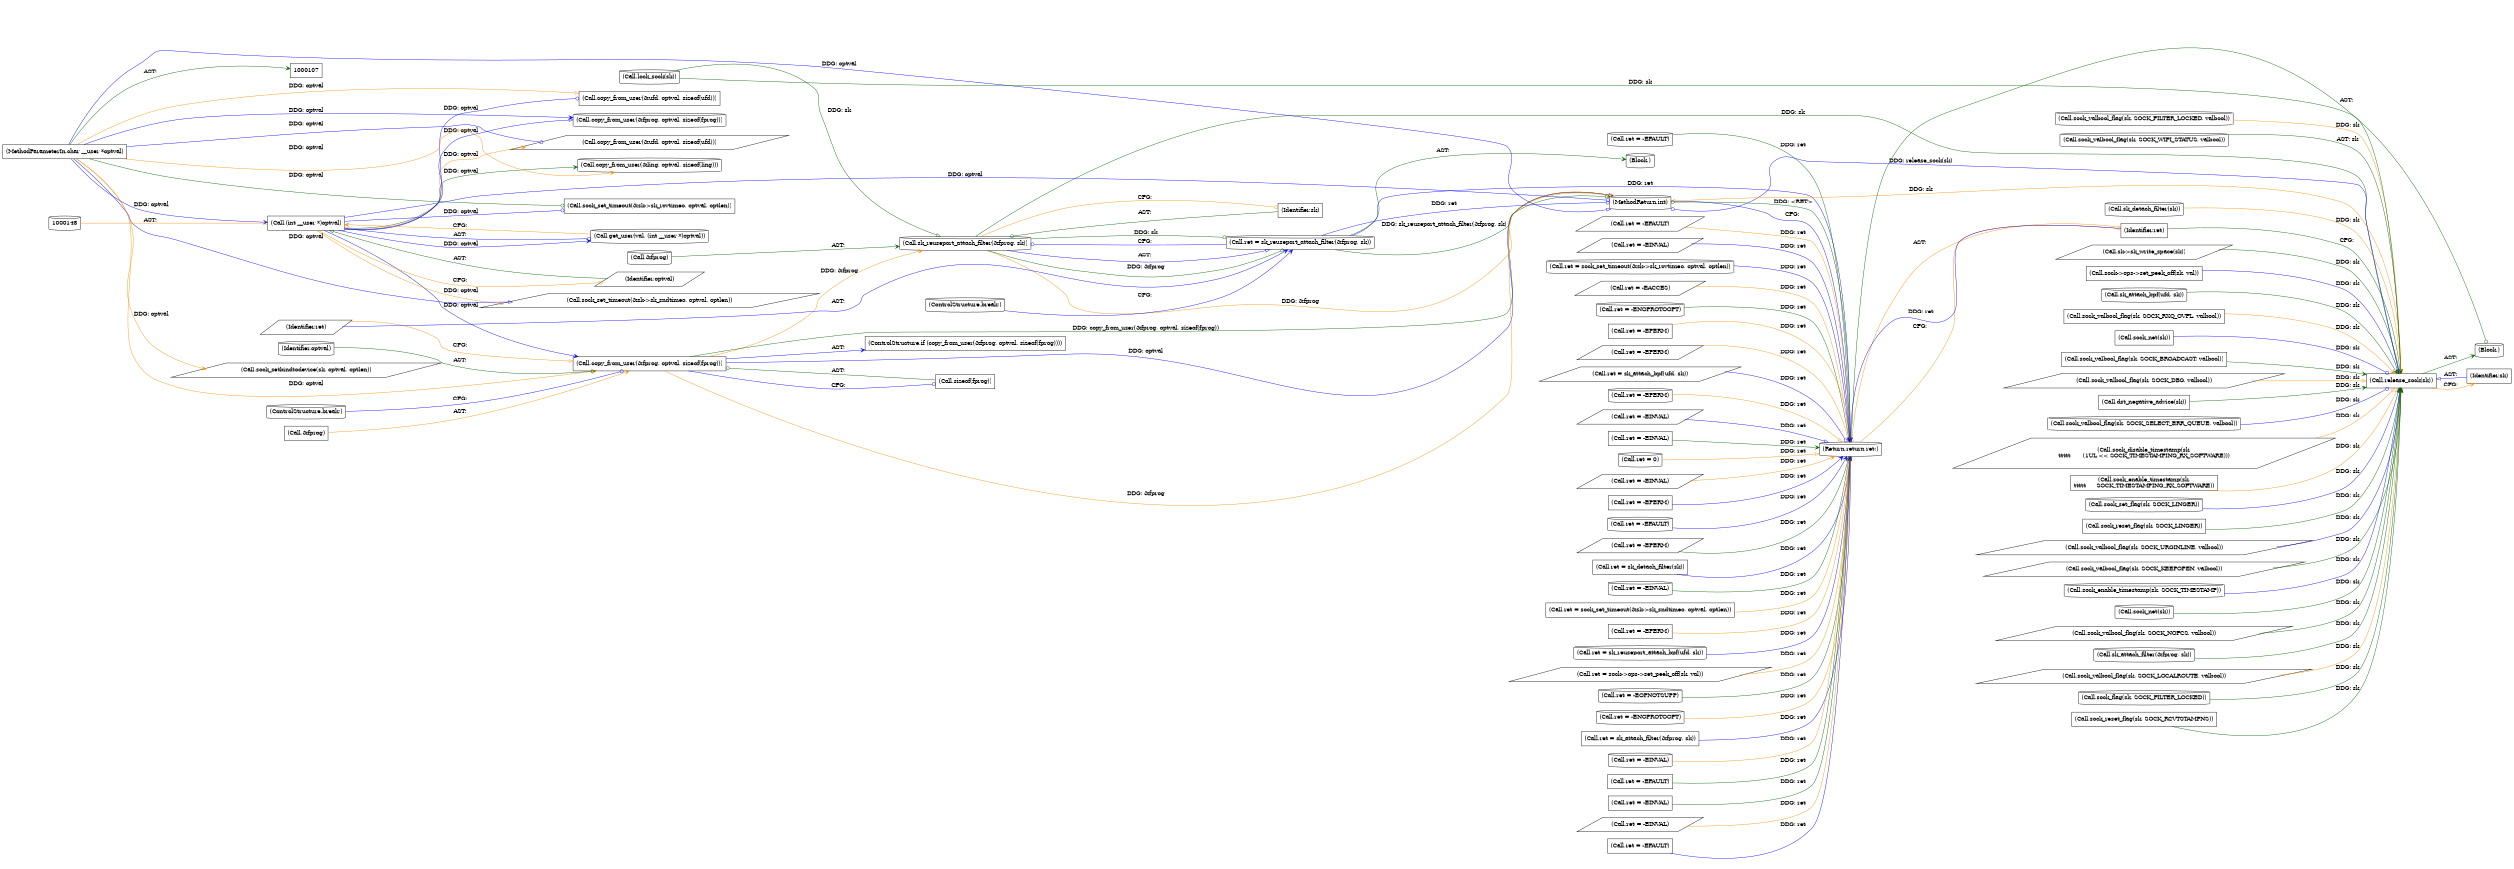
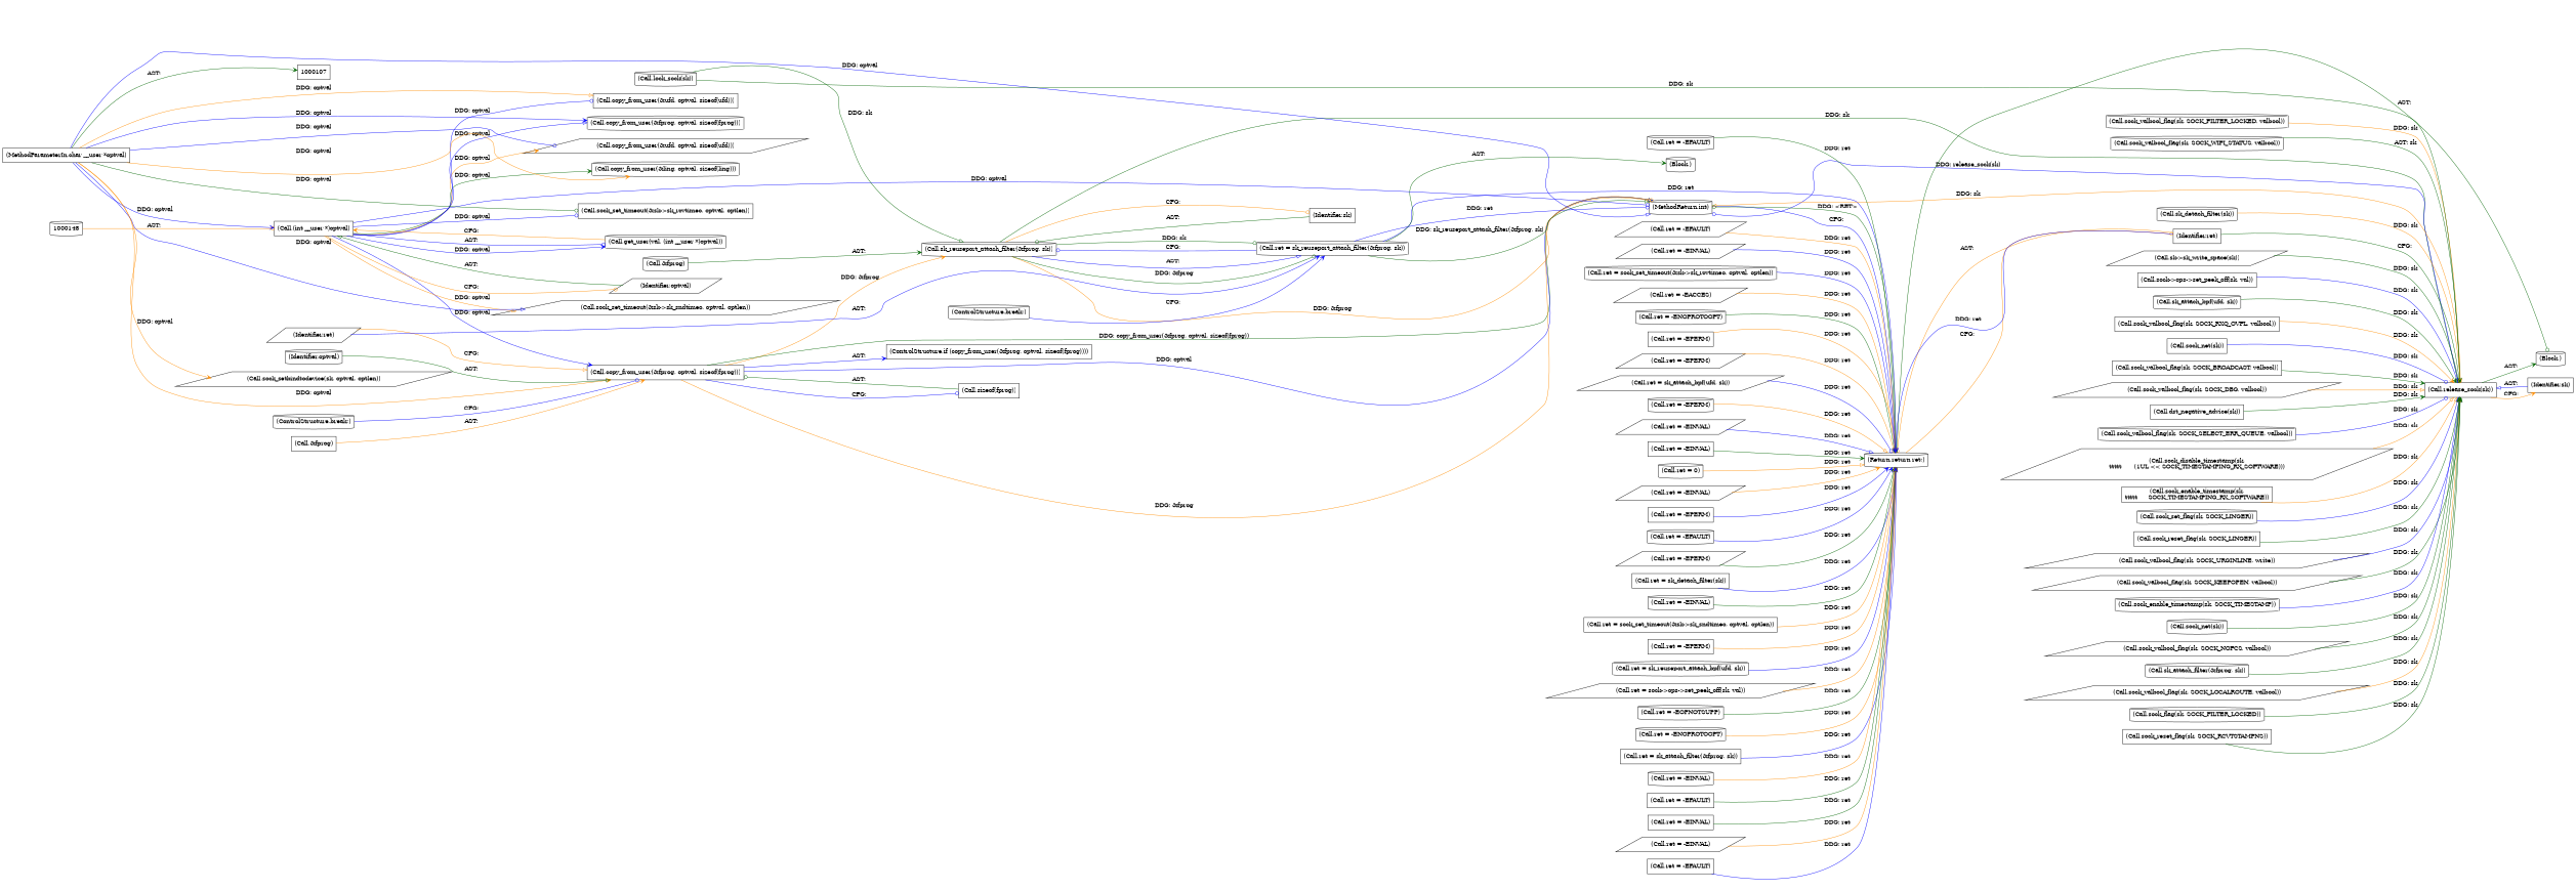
  digraph {
    rankdir=LR
    node [shape=cylinder]
    edge [arrowhead=vee color=blue]
    n1 [label="(Call,copy_from_user(&fprog, optval, sizeof(fprog)))" shape=box]
    n2 [label="(Call,sk_reuseport_attach_filter(&fprog, sk))"]
    n3 [label="(Call,sizeof(fprog))" shape=box]
    n4 [label="(MethodReturn,int)"]
    n5 [label="(ControlStructure,if (copy_from_user(&fprog, optval, sizeof(fprog))))" shape=box]
    n6 [label="(Call,ret = sk_reuseport_attach_filter(&fprog, sk))"]
    n7 [label="(Call,release_sock(sk))" shape=box]
    n8 [label="(Identifier,sk)" shape=box]
    n9 [label="(Return,return ret;)"]
    n10 [label="(Call,(int __user *)optval)" shape=box]
    n11 [label="(Call,copy_from_user(&ufd, optval, sizeof(ufd)))" shape=parallelogram]
    n12 [label="(Call,copy_from_user(&ling, optval, sizeof(ling)))"]
    n13 [label="(Call,copy_from_user(&ufd, optval, sizeof(ufd)))" shape=box]
    n14 [label="(Call,copy_from_user(&fprog, optval, sizeof(fprog)))"]
    n15 [label="(Call,get_user(val, (int __user *)optval))"]
    n16 [label="(Identifier,optval)" shape=parallelogram]
    n17 [label="(Call,sock_set_timeout(&sk->sk_rcvtimeo, optval, optlen))" shape=box]
    n18 [label="(Call,sock_set_timeout(&sk->sk_sndtimeo, optval, optlen))" shape=parallelogram]
    n19 [label="(MethodParameterIn,char __user *optval)" shape=box]
    n20 [label="(Call,sock_setbindtodevice(sk, optval, optlen))" shape=parallelogram]
    1000107 [shape=box]
    n22 [label="(Block,)"]
    n23 [label="(Block,)"]
    n24 [label="(Identifier,sk)" shape=box]
    n25 [label="(Identifier,ret)" shape=box]
    n26 [label="(Call,sock_valbool_flag(sk, SOCK_FILTER_LOCKED, valbool))"]
    n27 [label="(Call,ret = -EACCES)" shape=parallelogram]
    n28 [label="(Call,ret = -ENOPROTOOPT)"]
    n29 [label="(Call,ret = -EPERM)" shape=box]
    n30 [label="(Call,ret = -EPERM)" shape=parallelogram]
    n31 [label="(Call,sock_valbool_flag(sk, SOCK_WIFI_STATUS, valbool))"]
    n32 [label="(Call,lock_sock(sk))"]
    n33 [label="(Call,sk->sk_write_space(sk))" shape=parallelogram]
    n34 [label="(ControlStructure,break;)"]
    n35 [label="(Call,ret = sk_attach_bpf(ufd, sk))" shape=parallelogram]
    n36 [label="(Call,sock->ops->set_peek_off(sk, val))" shape=box]
    n37 [label="(Call,sk_attach_bpf(ufd, sk))"]
    n38 [label="(Call,ret = -EPERM)"]
    n39 [label="(Call,sock_valbool_flag(sk, SOCK_RXQ_OVFL, valbool))" shape=box]
    n40 [label="(Call,ret = -EINVAL)" shape=parallelogram]
    n41 [label="(Call,sock_net(sk))" shape=box]
    n42 [label="(Call,ret = -EINVAL)" shape=box]
    n43 [label="(Call,ret = 0)"]
    n44 [label="(Call,sock_valbool_flag(sk, SOCK_BROADCAST, valbool))" shape=box]
    n45 [label="(Call,&fprog)"]
    n46 [label="(Call,sock_valbool_flag(sk, SOCK_DBG, valbool))" shape=parallelogram]
    n47 [label="(Call,ret = -EINVAL)" shape=parallelogram]
    n48 [label="(Call,ret = -EPERM)" shape=box]
    n49 [label="(Call,dst_negative_advice(sk))" shape=box]
    n50 [label="(Identifier,ret)" shape=parallelogram]
    n51 [label="(Call,sock_valbool_flag(sk, SOCK_SELECT_ERR_QUEUE, valbool))"]
    n52 [label="(Call,sock_disable_timestamp(sk,\n\t\t\t\t\t       (1UL << SOCK_TIMESTAMPING_RX_SOFTWARE)))" shape=parallelogram]
    n53 [label="(Call,ret = -EFAULT)"]
    n54 [label="(Call,sock_enable_timestamp(sk,\n\t\t\t\t\t      SOCK_TIMESTAMPING_RX_SOFTWARE))" shape=box]
    n55 [label="(Call,ret = -EPERM)" shape=parallelogram]
    n56 [label="(Call,ret = sk_detach_filter(sk))" shape=box]
    n57 [label="(Call,sock_set_flag(sk, SOCK_LINGER))"]
    n58 [label="(Call,sock_reset_flag(sk, SOCK_LINGER))" shape=box]
-   n59 [label="(Call,sock_valbool_flag(sk, SOCK_URGINLINE, valbool))" shape=parallelogram]
+   n59 [label="(Call,sock_valbool_flag(sk, SOCK_URGINLINE, write))" shape=parallelogram]
    n60 [label="(Call,sock_valbool_flag(sk, SOCK_KEEPOPEN, valbool))" shape=parallelogram]
    n61 [label="(Call,ret = -EINVAL)"]
    n62 [label="(Call,ret = sock_set_timeout(&sk->sk_sndtimeo, optval, optlen))" shape=box]
    n63 [label="(Call,sock_enable_timestamp(sk, SOCK_TIMESTAMP))"]
    n64 [label="(Call,ret = -EPERM)" shape=box]
    n65 [label="(Call,sock_net(sk))"]
    n66 [label="(Call,sock_valbool_flag(sk, SOCK_NOFCS, valbool))" shape=parallelogram]
    n67 [label="(Call,ret = sk_reuseport_attach_bpf(ufd, sk))"]
    n68 [label="(Call,&fprog)" shape=box]
    n69 [label="(Call,ret = sock->ops->set_peek_off(sk, val))" shape=parallelogram]
    n70 [label="(Call,ret = -EOPNOTSUPP)"]
    n71 [label="(Call,ret = -ENOPROTOOPT)"]
    n72 [label="(Call,ret = sk_attach_filter(&fprog, sk))" shape=box]
    n73 [label="(ControlStructure,break;)"]
    n74 [label="(Call,ret = -EINVAL)"]
    n75 [label="(Call,sk_attach_filter(&fprog, sk))"]
    n76 [label="(Call,ret = -EFAULT)" shape=box]
    n77 [label="(Call,ret = -EINVAL)" shape=box]
    n78 [label="(Call,ret = -EINVAL)" shape=parallelogram]
    n79 [label="(Call,sock_valbool_flag(sk, SOCK_LOCALROUTE, valbool))" shape=parallelogram]
    n80 [label="(Call,ret = -EFAULT)" shape=box]
    n81 [label="(Identifier,optval)"]
    n82 [label="(Call,sock_flag(sk, SOCK_FILTER_LOCKED))"]
    n83 [label="(Call,ret = -EFAULT)"]
    n84 [label="(Call,ret = -EFAULT)" shape=parallelogram]
    n85 [label="(Call,sock_reset_flag(sk, SOCK_RCVTSTAMPNS))" shape=box]
    n86 [label="(Call,ret = -EINVAL)" shape=parallelogram]
    n87 [label="(Call,sk_detach_filter(sk))"]
    n88 [label="(Call,ret = sock_set_timeout(&sk->sk_rcvtimeo, optval, optlen))"]
    1000148
    n1 -> n2 [color=darkorange label="DDG: &fprog"]
    n1 -> n3 [arrowhead=odot label="CFG: "]
    n1 -> n4 [arrowhead=onormal color=darkgreen label="DDG: copy_from_user(&fprog, optval, sizeof(fprog))"]
    n1 -> n4 [arrowhead=onormal label="DDG: optval"]
    n1 -> n4 [arrowhead=odot color=darkorange label="DDG: &fprog"]
    n1 -> n5 [label="AST: "]
    n2 -> n4 [arrowhead=odot color=darkorange label="DDG: &fprog"]
    n2 -> n6 [arrowhead=onormal label="AST: "]
    n2 -> n6 [arrowhead=odot color=darkgreen label="DDG: &fprog"]
    n2 -> n6 [arrowhead=odot color=darkgreen label="DDG: sk"]
    n2 -> n7 [arrowhead=odot color=darkgreen label="DDG: sk"]
    n2 -> n8 [arrowhead=odot color=darkorange label="CFG: "]
    n3 -> n1 [arrowhead=odot color=darkgreen label="AST: "]
    n4 -> n9 [arrowhead=onormal label="CFG: "]
    n6 -> n2 [arrowhead=odot label="CFG: "]
    n6 -> n4 [arrowhead=odot label="DDG: ret"]
    n6 -> n4 [arrowhead=onormal color=darkgreen label="DDG: sk_reuseport_attach_filter(&fprog, sk)"]
    n6 -> n9 [label="DDG: ret"]
    n6 -> n22 [color=darkgreen label="AST: "]
    n7 -> n4 [arrowhead=odot label="DDG: release_sock(sk)"]
    n7 -> n4 [arrowhead=onormal color=darkorange label="DDG: sk"]
    n7 -> n23 [color=darkgreen label="AST: "]
    n7 -> n24 [color=darkorange label="CFG: "]
    n8 -> n2 [arrowhead=odot color=darkgreen label="AST: "]
    n9 -> n4 [arrowhead=odot color=darkgreen label="DDG: <RET>"]
    n9 -> n23 [arrowhead=odot color=darkgreen label="AST: "]
    n9 -> n25 [arrowhead=odot color=darkorange label="CFG: "]
    n10 -> n1 [label="DDG: optval"]
    n10 -> n4 [arrowhead=odot label="DDG: optval"]
    n10 -> n11 [color=darkorange label="DDG: optval"]
    n10 -> n12 [color=darkgreen label="DDG: optval"]
    n10 -> n13 [arrowhead=odot label="DDG: optval"]
    n10 -> n14 [arrowhead=onormal label="DDG: optval"]
    n10 -> n15 [arrowhead=odot label="AST: "]
    n10 -> n15 [label="DDG: optval"]
    n10 -> n16 [arrowhead=odot color=darkorange label="CFG: "]
    n10 -> n17 [arrowhead=odot label="DDG: optval"]
    n10 -> n18 [arrowhead=onormal color=darkorange label="DDG: optval"]
    n15 -> n10 [color=darkorange label="CFG: "]
    n16 -> n10 [arrowhead=onormal color=darkgreen label="AST: "]
    n19 -> n1 [color=darkorange label="DDG: optval"]
    n19 -> n4 [arrowhead=onormal label="DDG: optval"]
    n19 -> n10 [label="DDG: optval"]
    n19 -> n11 [arrowhead=odot label="DDG: optval"]
    n19 -> n12 [color=darkorange label="DDG: optval"]
    n19 -> n13 [arrowhead=onormal color=darkorange label="DDG: optval"]
    n19 -> n14 [label="DDG: optval"]
    n19 -> n17 [arrowhead=odot color=darkgreen label="DDG: optval"]
    n19 -> n18 [arrowhead=onormal label="DDG: optval"]
    n19 -> n20 [color=darkorange label="DDG: optval"]
    n19 -> 1000107 [color=darkgreen label="AST: "]
    n24 -> n7 [arrowhead=onormal label="AST: "]
    n25 -> n7 [arrowhead=odot color=darkgreen label="CFG: "]
    n25 -> n9 [arrowhead=odot color=darkorange label="AST: "]
    n25 -> n9 [label="DDG: ret"]
    n26 -> n7 [color=darkorange label="DDG: sk"]
    n27 -> n9 [arrowhead=onormal color=darkorange label="DDG: ret"]
    n28 -> n9 [color=darkgreen label="DDG: ret"]
    n29 -> n9 [color=darkorange label="DDG: ret"]
    n30 -> n9 [arrowhead=odot color=darkorange label="DDG: ret"]
    n31 -> n7 [arrowhead=onormal color=darkgreen label="AST: sk"]
    n32 -> n2 [arrowhead=onormal color=darkgreen label="DDG: sk"]
    n32 -> n7 [color=darkgreen label="DDG: sk"]
    n33 -> n7 [color=darkgreen label="DDG: sk"]
    n34 -> n1 [arrowhead=odot label="CFG: "]
    n35 -> n9 [arrowhead=odot label="DDG: ret"]
    n36 -> n7 [arrowhead=onormal label="DDG: sk"]
    n37 -> n7 [color=darkgreen label="DDG: sk"]
    n38 -> n9 [arrowhead=onormal color=darkorange label="DDG: ret"]
    n39 -> n7 [color=darkorange label="DDG: sk"]
    n40 -> n9 [arrowhead=onormal label="DDG: ret"]
    n41 -> n7 [arrowhead=odot label="DDG: sk"]
    n42 -> n9 [color=darkgreen label="DDG: ret"]
    n43 -> n9 [arrowhead=onormal color=darkorange label="DDG: ret"]
    n44 -> n7 [color=darkgreen label="DDG: sk"]
    n45 -> n2 [color=darkgreen label="AST: "]
    n46 -> n7 [arrowhead=onormal color=darkorange label="DDG: sk"]
    n47 -> n9 [color=darkorange label="DDG: ret"]
    n48 -> n9 [label="DDG: ret"]
    n49 -> n7 [color=darkgreen label="DDG: sk"]
    n50 -> n1 [arrowhead=onormal color=darkorange label="CFG: "]
    n50 -> n6 [label="AST: "]
    n51 -> n7 [arrowhead=odot label="DDG: sk"]
    n52 -> n7 [arrowhead=onormal color=darkorange label="DDG: sk"]
    n53 -> n9 [label="DDG: ret"]
    n54 -> n7 [arrowhead=onormal color=darkorange label="DDG: sk"]
    n55 -> n9 [color=darkgreen label="DDG: ret"]
    n56 -> n9 [label="DDG: ret"]
    n57 -> n7 [arrowhead=onormal label="DDG: sk"]
    n58 -> n7 [color=darkgreen label="DDG: sk"]
    n59 -> n7 [label="DDG: sk"]
    n60 -> n7 [color=darkgreen label="DDG: sk"]
    n61 -> n9 [arrowhead=onormal color=darkgreen label="DDG: ret"]
    n62 -> n9 [arrowhead=onormal color=darkorange label="DDG: ret"]
    n63 -> n7 [arrowhead=odot label="DDG: sk"]
    n64 -> n9 [arrowhead=onormal color=darkorange label="DDG: ret"]
    n65 -> n7 [color=darkgreen label="DDG: sk"]
    n66 -> n7 [color=darkgreen label="DDG: sk"]
    n67 -> n9 [arrowhead=odot label="DDG: ret"]
    n68 -> n1 [color=darkorange label="AST: "]
    n69 -> n9 [arrowhead=odot color=darkorange label="DDG: ret"]
    n70 -> n9 [arrowhead=odot color=darkgreen label="DDG: ret"]
    n71 -> n9 [arrowhead=onormal color=darkorange label="DDG: ret"]
    n72 -> n9 [arrowhead=odot label="DDG: ret"]
    n73 -> n6 [label="CFG: "]
    n74 -> n9 [color=darkorange label="DDG: ret"]
    n75 -> n7 [arrowhead=odot color=darkgreen label="DDG: sk"]
    n76 -> n9 [arrowhead=onormal color=darkgreen label="DDG: ret"]
    n77 -> n9 [arrowhead=odot color=darkgreen label="DDG: ret"]
    n78 -> n9 [arrowhead=odot color=darkorange label="DDG: ret"]
    n79 -> n7 [arrowhead=onormal color=darkorange label="DDG: sk"]
    n80 -> n9 [label="DDG: ret"]
    n81 -> n1 [arrowhead=onormal color=darkgreen label="AST: "]
    n82 -> n7 [arrowhead=odot color=darkgreen label="DDG: sk"]
    n83 -> n9 [arrowhead=odot color=darkgreen label="DDG: ret"]
    n84 -> n9 [arrowhead=onormal color=darkorange label="DDG: ret"]
    n85 -> n7 [color=darkgreen label="DDG: sk"]
    n86 -> n9 [label="DDG: ret"]
    n87 -> n7 [arrowhead=odot color=darkorange label="DDG: sk"]
    n88 -> n9 [arrowhead=onormal label="DDG: ret"]
    1000148 -> n10 [arrowhead=odot color=darkorange label="AST: "]
  }
